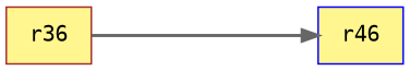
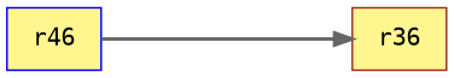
  digraph {
    rankdir=LR
    ranksep=2.0
    fontname="DejaVu Sans Mono"
    node [fillcolor=khaki1 shape=record style=filled fontname="DejaVu Sans Mono"]
    n1 [label="{r46}" color=blue]
    n2 [label="{r36}" color=brown]
-   n2 -> n1 [color=gray40 style=bold fontname="DejaVu Sans Mono"]
+   n1 -> n2 [color=gray40 style=bold fontname="DejaVu Sans Mono"]
  }
